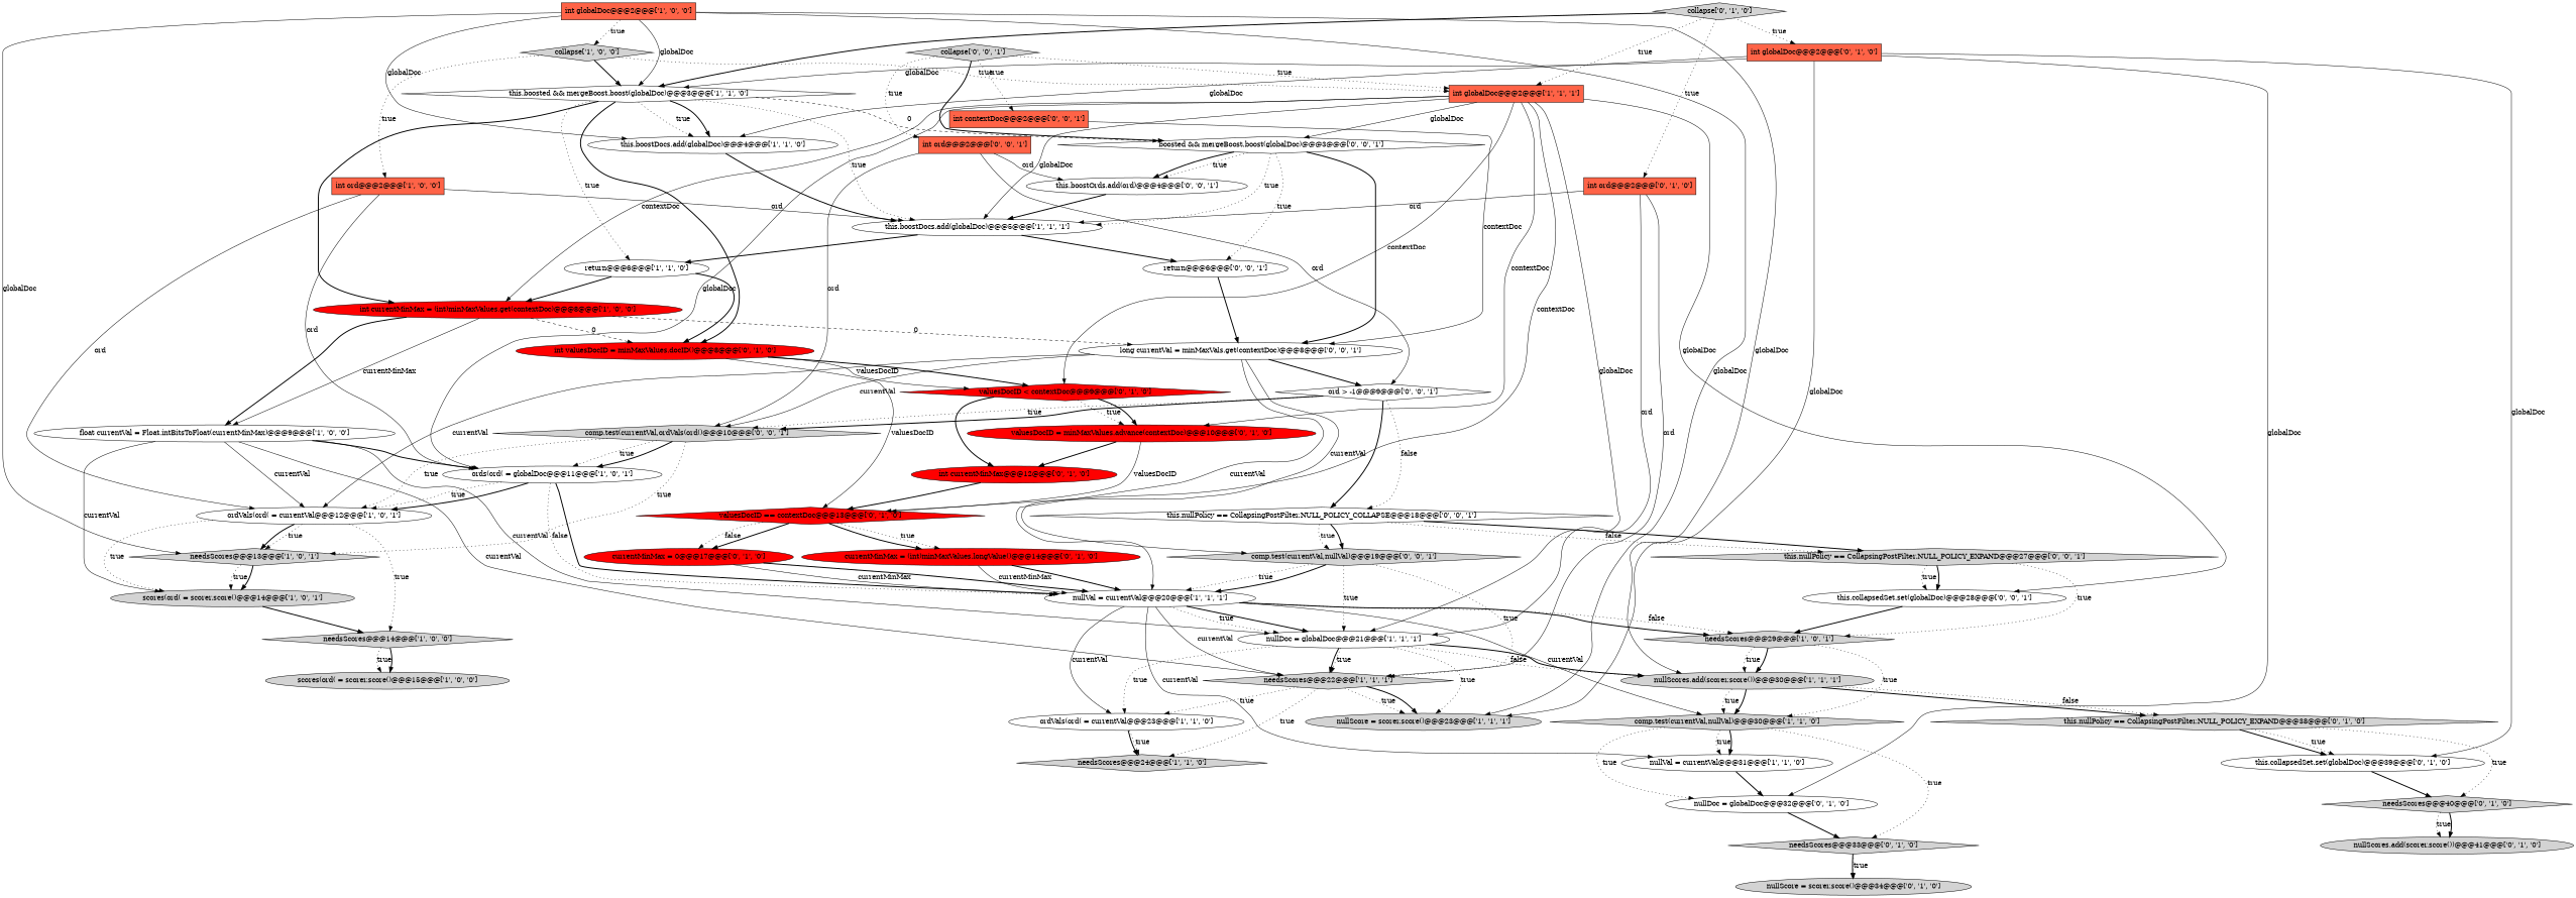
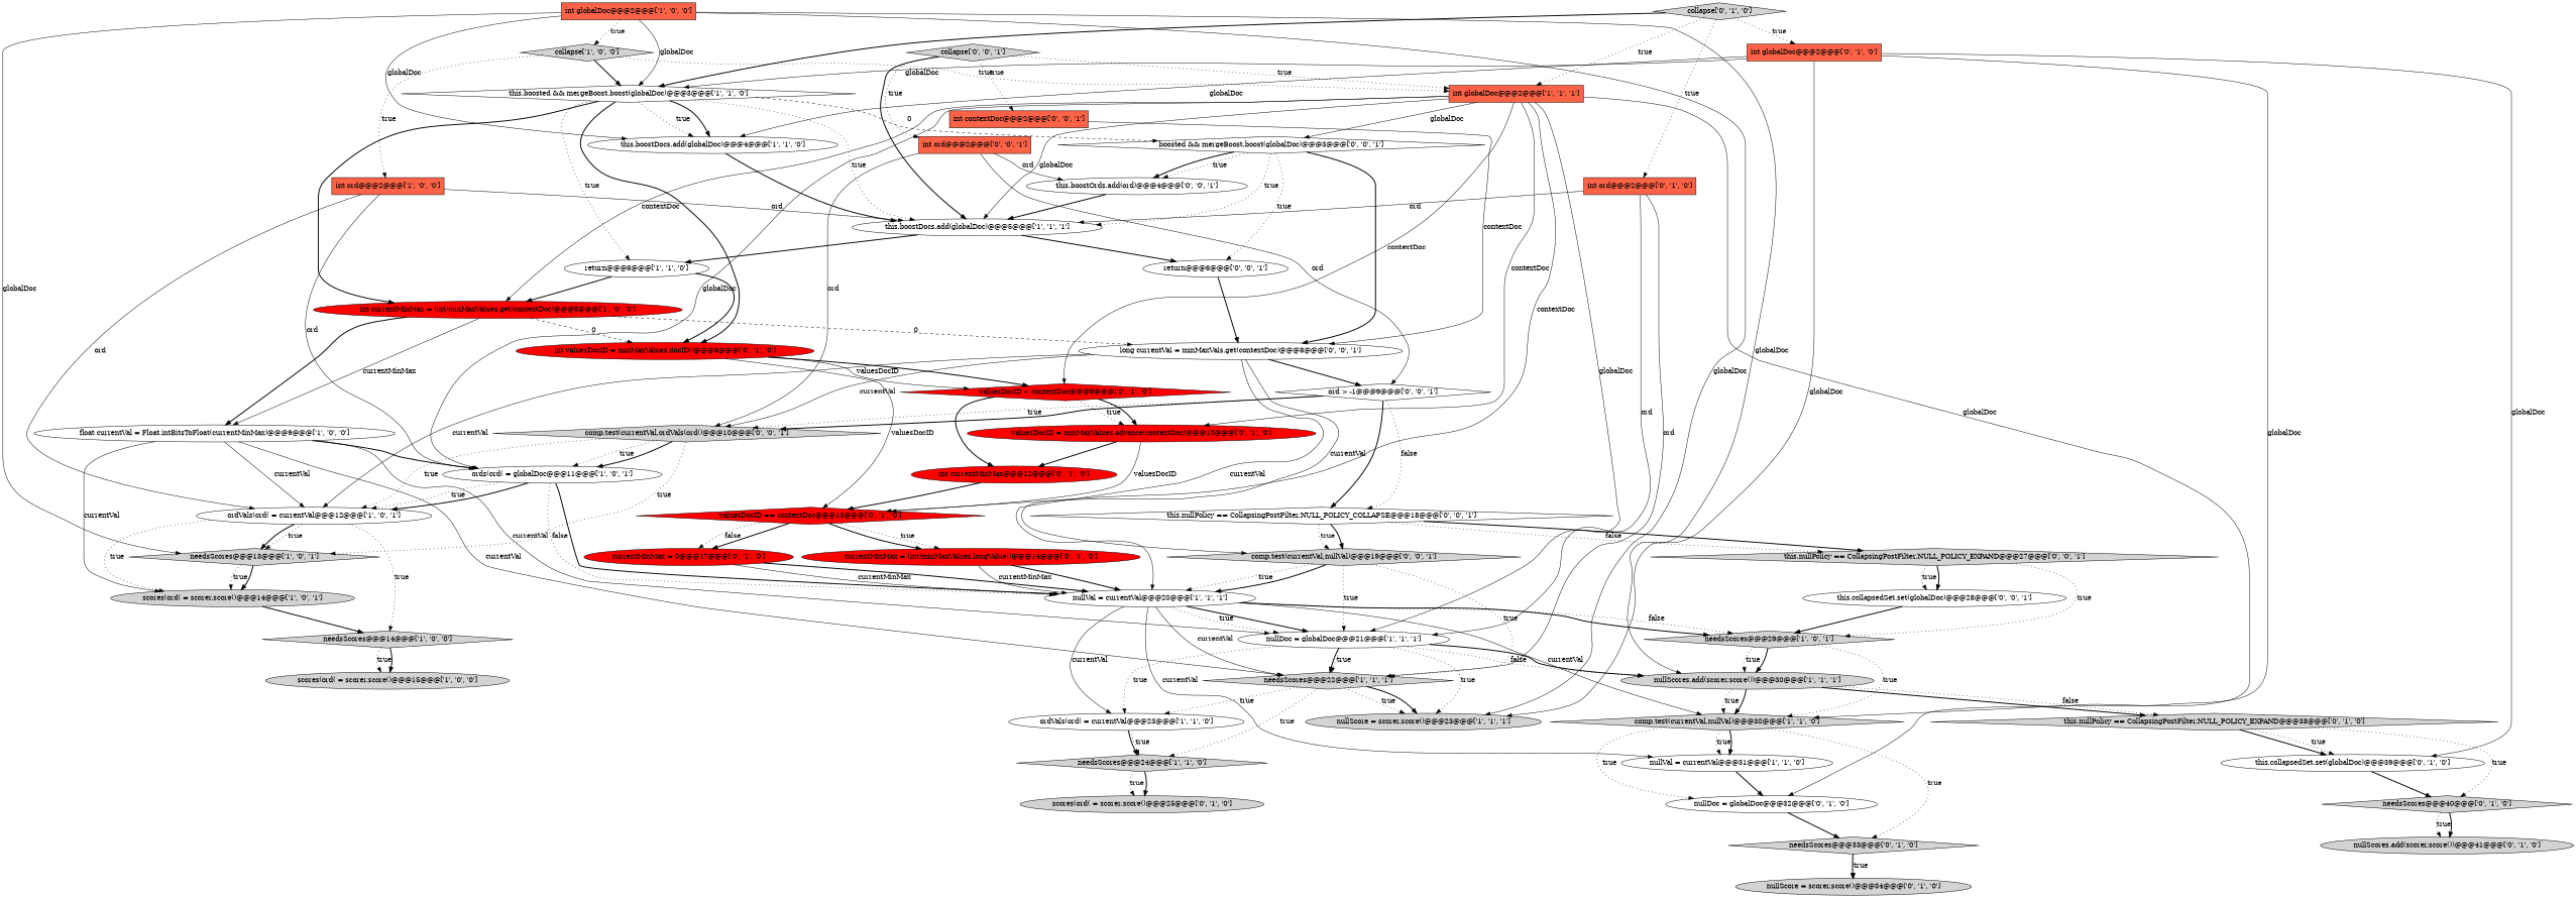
  digraph {
    node [fillcolor=lightgray shape=ellipse style=filled]
    edge [style=dotted]
    n1 [label="needsScores@@@24@@@['1', '1', '0']" shape=diamond]
+   n2 [label="scores(ord( = scorer.score()@@@25@@@['0', '1', '0']"]
    n3 [label="needsScores@@@22@@@['1', '1', '1']" shape=diamond]
    n4 [label="nullScore = scorer.score()@@@23@@@['1', '1', '1']"]
    n5 [fillcolor=white label="ordVals(ord( = currentVal@@@23@@@['1', '1', '0']"]
    n6 [fillcolor=white label="nullVal = currentVal@@@31@@@['1', '1', '0']"]
    n7 [fillcolor=white label="nullDoc = globalDoc@@@32@@@['0', '1', '0']"]
    n8 [label="needsScores@@@33@@@['0', '1', '0']" shape=diamond]
    n9 [fillcolor=tomato label="int globalDoc@@@2@@@['0', '1', '0']" shape=box]
    n10 [fillcolor=white label="this.collapsedSet.set(globalDoc)@@@39@@@['0', '1', '0']"]
    n11 [fillcolor=white label="this.boostDocs.add(globalDoc)@@@4@@@['1', '1', '0']"]
    n12 [fillcolor=white label="this.boosted && mergeBoost.boost(globalDoc)@@@3@@@['1', '1', '0']" shape=diamond]
    n13 [label="needsScores@@@40@@@['0', '1', '0']" shape=diamond]
    n14 [fillcolor=white label="this.boostDocs.add(globalDoc)@@@5@@@['1', '1', '1']"]
    n15 [fillcolor=white label="return@@@6@@@['1', '1', '0']"]
    n16 [fillcolor=red label="int currentMinMax = (int)minMaxValues.get(contextDoc)@@@8@@@['1', '0', '0']"]
    n17 [fillcolor=red label="int valuesDocID = minMaxValues.docID()@@@8@@@['0', '1', '0']"]
    n18 [fillcolor=white label="boosted && mergeBoost.boost(globalDoc)@@@3@@@['0', '0', '1']" shape=diamond]
    n19 [label="collapse['0', '1', '0']" shape=diamond]
    n20 [fillcolor=tomato label="int globalDoc@@@2@@@['1', '1', '1']" shape=box]
    n21 [fillcolor=tomato label="int ord@@@2@@@['0', '1', '0']" shape=box]
    n22 [fillcolor=white label="this.collapsedSet.set(globalDoc)@@@28@@@['0', '0', '1']"]
    n23 [fillcolor=red label="valuesDocID = minMaxValues.advance(contextDoc)@@@10@@@['0', '1', '0']"]
    n24 [fillcolor=red label="valuesDocID == contextDoc@@@13@@@['0', '1', '0']" shape=diamond]
    n25 [fillcolor=white label="ords(ord( = globalDoc@@@11@@@['1', '0', '1']"]
    n26 [fillcolor=white label="nullDoc = globalDoc@@@21@@@['1', '1', '1']"]
    n27 [fillcolor=red label="valuesDocID < contextDoc@@@9@@@['0', '1', '0']" shape=diamond]
    n28 [label="comp.test(currentVal,nullVal)@@@30@@@['1', '1', '0']" shape=diamond]
    n29 [label="nullScore = scorer.score()@@@34@@@['0', '1', '0']"]
    n30 [label="needsScores@@@29@@@['1', '0', '1']" shape=diamond]
    n31 [label="nullScores.add(scorer.score())@@@30@@@['1', '1', '1']"]
    n32 [fillcolor=red label="int currentMinMax@@@12@@@['0', '1', '0']"]
    n33 [fillcolor=red label="currentMinMax = (int)minMaxValues.longValue()@@@14@@@['0', '1', '0']"]
    n34 [fillcolor=red label="currentMinMax = 0@@@17@@@['0', '1', '0']"]
    n35 [label="nullScores.add(scorer.score())@@@41@@@['0', '1', '0']"]
    n36 [fillcolor=white label="long currentVal = minMaxVals.get(contextDoc)@@@8@@@['0', '0', '1']"]
    n37 [fillcolor=white label="float currentVal = Float.intBitsToFloat(currentMinMax)@@@9@@@['1', '0', '0']"]
    n38 [label="collapse['1', '0', '0']" shape=diamond]
    n39 [fillcolor=tomato label="int ord@@@2@@@['1', '0', '0']" shape=box]
    n40 [fillcolor=tomato label="int globalDoc@@@2@@@['1', '0', '0']" shape=box]
    n41 [label="needsScores@@@13@@@['1', '0', '1']" shape=diamond]
    n42 [fillcolor=white label="ordVals(ord( = currentVal@@@12@@@['1', '0', '1']"]
    n43 [label="scores(ord( = scorer.score()@@@14@@@['1', '0', '1']"]
    n44 [label="needsScores@@@14@@@['1', '0', '0']" shape=diamond]
    n45 [fillcolor=white label="return@@@6@@@['0', '0', '1']"]
    n46 [label="this.nullPolicy == CollapsingPostFilter.NULL_POLICY_EXPAND@@@38@@@['0', '1', '0']" shape=diamond]
    n47 [fillcolor=white label="this.nullPolicy == CollapsingPostFilter.NULL_POLICY_COLLAPSE@@@18@@@['0', '0', '1']" shape=diamond]
    n48 [label="this.nullPolicy == CollapsingPostFilter.NULL_POLICY_EXPAND@@@27@@@['0', '0', '1']" shape=diamond]
    n49 [label="comp.test(currentVal,nullVal)@@@19@@@['0', '0', '1']" shape=diamond]
    n50 [fillcolor=white label="nullVal = currentVal@@@20@@@['1', '1', '1']"]
    n51 [fillcolor=white label="this.boostOrds.add(ord)@@@4@@@['0', '0', '1']"]
    n52 [fillcolor=white label="ord > -1@@@9@@@['0', '0', '1']" shape=diamond]
    n53 [label="comp.test(currentVal,ordVals(ord()@@@10@@@['0', '0', '1']" shape=diamond]
    n54 [label="scores(ord( = scorer.score()@@@15@@@['1', '0', '0']"]
    n55 [label="collapse['0', '0', '1']" shape=diamond]
    n56 [fillcolor=tomato label="int ord@@@2@@@['0', '0', '1']" shape=box]
    n57 [fillcolor=tomato label="int contextDoc@@@2@@@['0', '0', '1']" shape=box]
+   n1 -> n2 [style=bold]
+   n1 -> n2 [label=true]
    n3 -> n1 [label=true]
    n3 -> n4 [label=true]
    n3 -> n4 [style=bold]
    n3 -> n5 [label=true]
    n5 -> n1 [style=bold]
    n5 -> n1 [label=true]
    n6 -> n7 [style=bold]
    n7 -> n8 [style=bold]
    n8 -> n29 [style=bold]
    n8 -> n29 [label=true]
    n9 -> n4 [label=globalDoc style=solid]
    n9 -> n7 [label=globalDoc style=solid]
    n9 -> n10 [label=globalDoc style=solid]
    n9 -> n11 [label=globalDoc style=solid]
    n9 -> n12 [label=globalDoc style=solid]
    n10 -> n13 [style=bold]
    n11 -> n14 [style=bold]
    n12 -> n11 [label=true]
    n12 -> n11 [style=bold]
    n12 -> n14 [label=true]
    n12 -> n15 [label=true]
    n12 -> n16 [style=bold]
    n12 -> n17 [style=bold]
    n12 -> n18 [label=0 style=dashed]
    n13 -> n35 [label=true]
    n13 -> n35 [style=bold]
    n14 -> n15 [style=bold]
    n14 -> n45 [style=bold]
    n15 -> n16 [style=bold]
    n15 -> n17 [style=bold]
    n16 -> n17 [label=0 style=dashed]
    n16 -> n36 [label=0 style=dashed]
    n16 -> n37 [style=bold]
    n16 -> n37 [label=currentMinMax style=solid]
    n17 -> n24 [label=valuesDocID style=solid]
    n17 -> n27 [label=valuesDocID style=solid]
    n17 -> n27 [style=bold]
    n18 -> n14 [label=true]
    n18 -> n36 [style=bold]
    n18 -> n45 [label=true]
    n18 -> n51 [label=true]
    n18 -> n51 [style=bold]
    n19 -> n9 [label=true]
    n19 -> n12 [style=bold]
    n19 -> n20 [label=true]
    n19 -> n21 [label=true]
    n20 -> n14 [label=globalDoc style=solid]
    n20 -> n16 [label=contextDoc style=solid]
    n20 -> n18 [label=globalDoc style=solid]
-   n20 -> n22 [label=globalDoc style=solid]
+   n20 -> n28 [label=globalDoc style=solid]
    n20 -> n23 [label=contextDoc style=solid]
    n20 -> n24 [label=contextDoc style=solid]
    n20 -> n25 [label=globalDoc style=solid]
    n20 -> n26 [label=globalDoc style=solid]
    n20 -> n27 [label=contextDoc style=solid]
    n21 -> n3 [label=ord style=solid]
    n21 -> n14 [label=ord style=solid]
    n21 -> n26 [label=ord style=solid]
    n22 -> n30 [style=bold]
    n23 -> n24 [label=valuesDocID style=solid]
    n23 -> n32 [style=bold]
    n24 -> n33 [label=true]
    n24 -> n33 [style=bold]
    n24 -> n34 [style=bold]
    n24 -> n34 [label=false]
    n25 -> n42 [style=bold]
    n25 -> n42 [label=true]
    n25 -> n50 [style=bold]
    n25 -> n50 [label=false]
    n26 -> n3 [label=true]
    n26 -> n3 [style=bold]
    n26 -> n4 [label=true]
    n26 -> n5 [label=true]
    n26 -> n31 [label=false]
    n26 -> n31 [style=bold]
    n27 -> n23 [label=true]
    n27 -> n23 [style=bold]
    n27 -> n32 [style=bold]
    n28 -> n6 [label=true]
    n28 -> n6 [style=bold]
    n28 -> n7 [label=true]
    n28 -> n8 [label=true]
    n30 -> n28 [label=true]
    n30 -> n31 [style=bold]
    n30 -> n31 [label=true]
    n31 -> n28 [style=bold]
    n31 -> n28 [label=true]
    n31 -> n46 [style=bold]
    n31 -> n46 [label=false]
    n32 -> n24 [style=bold]
    n33 -> n50 [style=bold]
    n33 -> n50 [label=currentMinMax style=solid]
    n34 -> n50 [label=currentMinMax style=solid]
    n34 -> n50 [style=bold]
    n36 -> n42 [label=currentVal style=solid]
    n36 -> n49 [label=currentVal style=solid]
    n36 -> n50 [label=currentVal style=solid]
    n36 -> n52 [style=bold]
    n36 -> n53 [label=currentVal style=solid]
    n37 -> n3 [label=currentVal style=solid]
    n37 -> n25 [style=bold]
    n37 -> n26 [label=currentVal style=solid]
    n37 -> n42 [label=currentVal style=solid]
    n37 -> n43 [label=currentVal style=solid]
    n38 -> n12 [style=bold]
    n38 -> n20 [label=true]
    n38 -> n39 [label=true]
    n39 -> n14 [label=ord style=solid]
    n39 -> n25 [label=ord style=solid]
    n39 -> n42 [label=ord style=solid]
    n40 -> n4 [label=globalDoc style=solid]
    n40 -> n11 [label=globalDoc style=solid]
    n40 -> n12 [label=globalDoc style=solid]
    n40 -> n31 [label=globalDoc style=solid]
    n40 -> n38 [label=true]
    n40 -> n41 [label=globalDoc style=solid]
    n41 -> n43 [label=true]
    n41 -> n43 [style=bold]
    n42 -> n41 [label=true]
    n42 -> n41 [style=bold]
    n42 -> n43 [label=true]
    n42 -> n44 [label=true]
    n43 -> n44 [style=bold]
    n44 -> n54 [label=true]
    n44 -> n54 [style=bold]
    n45 -> n36 [style=bold]
    n46 -> n10 [style=bold]
    n46 -> n10 [label=true]
    n46 -> n13 [label=true]
    n47 -> n48 [style=bold]
    n47 -> n48 [label=false]
    n47 -> n49 [style=bold]
    n47 -> n49 [label=true]
    n48 -> n22 [style=bold]
    n48 -> n22 [label=true]
    n48 -> n30 [label=true]
    n49 -> n3 [label=true]
    n49 -> n26 [label=true]
    n49 -> n50 [label=true]
    n49 -> n50 [style=bold]
    n50 -> n3 [label=currentVal style=solid]
    n50 -> n5 [label=currentVal style=solid]
    n50 -> n6 [label=currentVal style=solid]
    n50 -> n26 [style=bold]
    n50 -> n26 [label=true]
    n50 -> n28 [label=currentVal style=solid]
    n50 -> n30 [style=bold]
    n50 -> n30 [label=false]
    n51 -> n14 [style=bold]
    n52 -> n47 [label=false]
    n52 -> n47 [style=bold]
    n52 -> n53 [label=true]
    n52 -> n53 [style=bold]
    n53 -> n25 [label=true]
    n53 -> n25 [style=bold]
    n53 -> n41 [label=true]
    n53 -> n42 [label=true]
-   n55 -> n18 [style=bold]
+   n55 -> n14 [style=bold]
    n55 -> n20 [label=true]
    n55 -> n56 [label=true]
    n55 -> n57 [label=true]
    n56 -> n51 [label=ord style=solid]
    n56 -> n52 [label=ord style=solid]
    n56 -> n53 [label=ord style=solid]
    n57 -> n36 [label=contextDoc style=solid]
  }
